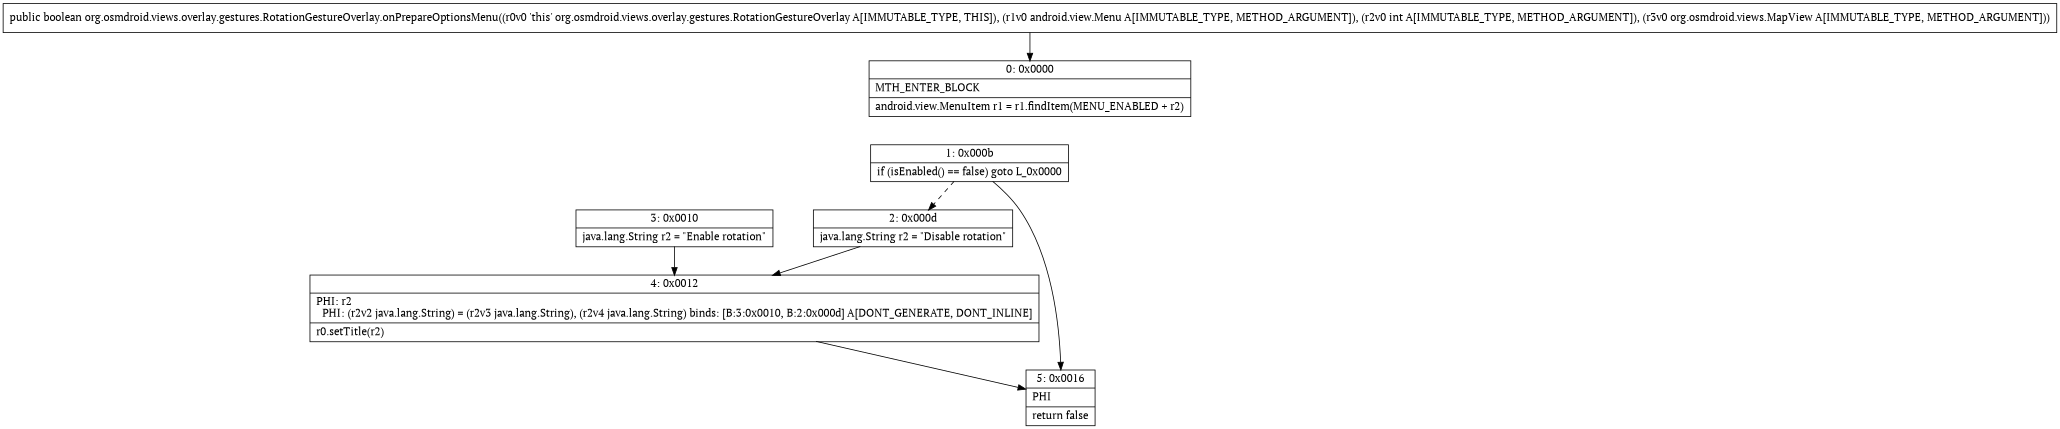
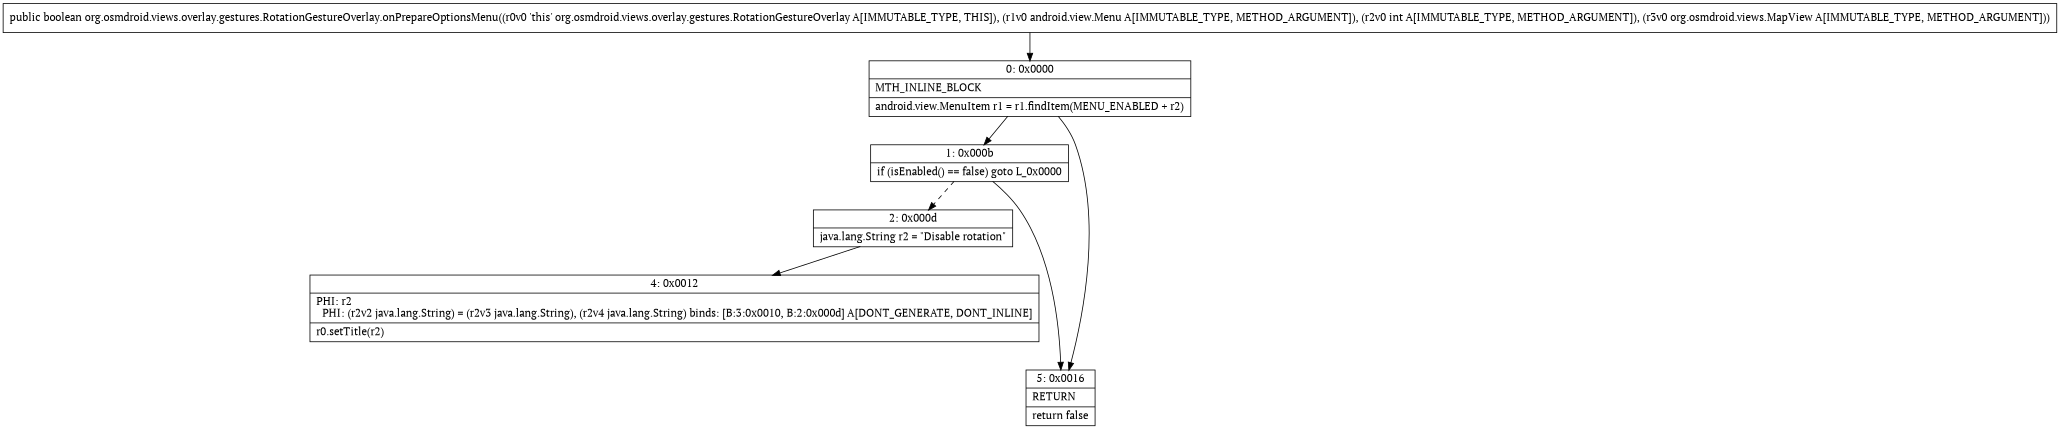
  digraph {
    fontname="PT Serif"
    node [fontname="PT Serif" shape=record]
    edge [fontname="PT Serif"]
-   n1 [label="{0\:\ 0x0000|MTH_ENTER_BLOCK\l|android.view.MenuItem r1 = r1.findItem(MENU_ENABLED + r2)\l}"]
+   n1 [label="{0\:\ 0x0000|MTH_INLINE_BLOCK\l|android.view.MenuItem r1 = r1.findItem(MENU_ENABLED + r2)\l}"]
    n2 [label="{1\:\ 0x000b|if (isEnabled() == false) goto L_0x0000\l}"]
    n3 [label="{2\:\ 0x000d|java.lang.String r2 = \"Disable rotation\"\l}"]
-   n4 [label="{5\:\ 0x0016|PHI\l|return false\l}"]
+   n4 [label="{5\:\ 0x0016|RETURN\l|return false\l}"]
    n5 [label="{4\:\ 0x0012|PHI: r2 \l  PHI: (r2v2 java.lang.String) = (r2v3 java.lang.String), (r2v4 java.lang.String) binds: [B:3:0x0010, B:2:0x000d] A[DONT_GENERATE, DONT_INLINE]\l|r0.setTitle(r2)\l}"]
-   n6 [label="{3\:\ 0x0010|java.lang.String r2 = \"Enable rotation\"\l}"]
    n7 [label="{public boolean org.osmdroid.views.overlay.gestures.RotationGestureOverlay.onPrepareOptionsMenu((r0v0 'this' org.osmdroid.views.overlay.gestures.RotationGestureOverlay A[IMMUTABLE_TYPE, THIS]), (r1v0 android.view.Menu A[IMMUTABLE_TYPE, METHOD_ARGUMENT]), (r2v0 int A[IMMUTABLE_TYPE, METHOD_ARGUMENT]), (r3v0 org.osmdroid.views.MapView A[IMMUTABLE_TYPE, METHOD_ARGUMENT])) }"]
+   n1 -> n2
    n2 -> n3 [style=dashed]
    n2 -> n4
    n3 -> n5
-   n5 -> n4
-   n6 -> n5
+   n1 -> n4
    n7 -> n1
  }
